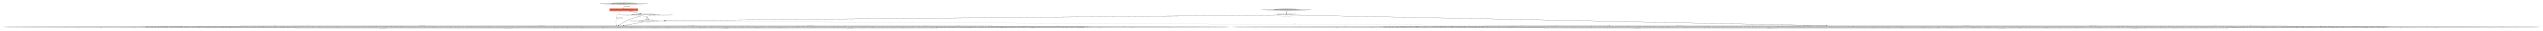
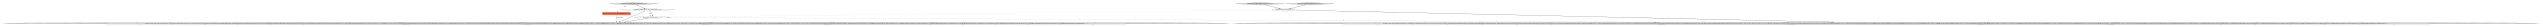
  digraph {
    fontname=Merriweather
    node [fillcolor=lightgray fontname=Merriweather shape=diamond style=filled]
    edge [fontname=Merriweather style=bold]
    n1 [fillcolor=white label="cannotVectorize()@@@4@@@['1', '1', '0']"]
    n2 [label="testQuery(\"SELECT dim2, AVG(m2) FROM (SELECT * FROM foo AS t1 INNER JOIN foo AS t2 ON t1.m1 = t2.m1) AS t3 GROUP BY dim2\",queryContext,ImmutableList.of(GroupByQuery.builder().setDataSource(join(new TableDataSource(CalciteTests.DATASOURCE1),new QueryDataSource(newScanQueryBuilder().dataSource(CalciteTests.DATASOURCE1).intervals(querySegmentSpec(Filtration.eternity())).columns(ImmutableList.of(\"m1\")).resultFormat(ScanQuery.ResultFormat.RESULT_FORMAT_COMPACTED_LIST).context(QUERY_CONTEXT_DEFAULT).build().withOverriddenContext(queryContext)),\"j0.\",equalsCondition(DruidExpression.fromColumn(\"m1\"),DruidExpression.fromColumn(\"j0.m1\")),JoinType.INNER)).setInterval(querySegmentSpec(Filtration.eternity())).setDimensions(new DefaultDimensionSpec(\"dim2\",\"d0\",ValueType.STRING)).setGranularity(Granularities.ALL).setAggregatorSpecs(useDefault? aggregators(new DoubleSumAggregatorFactory(\"a0:sum\",\"m2\"),new CountAggregatorFactory(\"a0:count\")): aggregators(new DoubleSumAggregatorFactory(\"a0:sum\",\"m2\"),new FilteredAggregatorFactory(new CountAggregatorFactory(\"a0:count\"),not(selector(\"m2\",null,null))))).setPostAggregatorSpecs(ImmutableList.of(new ArithmeticPostAggregator(\"a0\",\"quotient\",ImmutableList.of(new FieldAccessPostAggregator(null,\"a0:sum\"),new FieldAccessPostAggregator(null,\"a0:count\"))))).setContext(QUERY_CONTEXT_DEFAULT).build().withOverriddenContext(queryContext)),NullHandling.sqlCompatible()? ImmutableList.of(new Object((((edu.fdu.CPPDG.tinypdg.pe.ExpressionInfo@a3ed72,new Object((((edu.fdu.CPPDG.tinypdg.pe.ExpressionInfo@a3ed77,new Object((((edu.fdu.CPPDG.tinypdg.pe.ExpressionInfo@a3ed7c,new Object((((edu.fdu.CPPDG.tinypdg.pe.ExpressionInfo@a3ed81): ImmutableList.of(new Object((((edu.fdu.CPPDG.tinypdg.pe.ExpressionInfo@a3ed89,new Object((((edu.fdu.CPPDG.tinypdg.pe.ExpressionInfo@a3ed8e,new Object((((edu.fdu.CPPDG.tinypdg.pe.ExpressionInfo@a3ed93))@@@6@@@['0', '1', '0']" shape=ellipse]
    n3 [label="testQuery(\"SELECT dim2, AVG(m2) FROM (SELECT * FROM foo AS t1 INNER JOIN foo AS t2 ON t1.m1 = t2.m1 LIMIT 10) AS t3 GROUP BY dim2\",ImmutableList.of(GroupByQuery.builder().setDataSource(newScanQueryBuilder().dataSource(join(new TableDataSource(CalciteTests.DATASOURCE1),new QueryDataSource(newScanQueryBuilder().dataSource(CalciteTests.DATASOURCE1).intervals(querySegmentSpec(Filtration.eternity())).columns(ImmutableList.of(\"m1\")).resultFormat(ScanQuery.ResultFormat.RESULT_FORMAT_COMPACTED_LIST).context(QUERY_CONTEXT_DEFAULT).build()),\"j0.\",equalsCondition(DruidExpression.fromColumn(\"m1\"),DruidExpression.fromColumn(\"j0.m1\")),JoinType.INNER)).intervals(querySegmentSpec(Filtration.eternity())).limit(10).columns(\"__time\",\"cnt\",\"dim1\",\"dim2\",\"dim3\",\"j0.m1\",\"m1\",\"m2\",\"unique_dim1\").context(QUERY_CONTEXT_DEFAULT).build()).setInterval(querySegmentSpec(Filtration.eternity())).setDimensions(new DefaultDimensionSpec(\"dim2\",\"d0\",ValueType.STRING)).setGranularity(Granularities.ALL).setAggregatorSpecs(useDefault? aggregators(new DoubleSumAggregatorFactory(\"a0:sum\",\"m2\"),new CountAggregatorFactory(\"a0:count\")): aggregators(new DoubleSumAggregatorFactory(\"a0:sum\",\"m2\"),new FilteredAggregatorFactory(new CountAggregatorFactory(\"a0:count\"),not(selector(\"m2\",null,null))))).setPostAggregatorSpecs(ImmutableList.of(new ArithmeticPostAggregator(\"a0\",\"quotient\",ImmutableList.of(new FieldAccessPostAggregator(null,\"a0:sum\"),new FieldAccessPostAggregator(null,\"a0:count\"))))).setContext(QUERY_CONTEXT_DEFAULT).build()),NullHandling.sqlCompatible()? ImmutableList.of(new Object((((edu.fdu.CPPDG.tinypdg.pe.ExpressionInfo@a3ee55,new Object((((edu.fdu.CPPDG.tinypdg.pe.ExpressionInfo@a3ee5a,new Object((((edu.fdu.CPPDG.tinypdg.pe.ExpressionInfo@a3ee5f,new Object((((edu.fdu.CPPDG.tinypdg.pe.ExpressionInfo@a3ee64): ImmutableList.of(new Object((((edu.fdu.CPPDG.tinypdg.pe.ExpressionInfo@a3ee6c,new Object((((edu.fdu.CPPDG.tinypdg.pe.ExpressionInfo@a3ee71,new Object((((edu.fdu.CPPDG.tinypdg.pe.ExpressionInfo@a3ee76))@@@4@@@['0', '0', '1']" shape=ellipse]
    n4 [fillcolor=white label="cannotVectorize()@@@3@@@['1', '0', '1']" shape=ellipse]
    n5 [label="testJoinOuterGroupByAndSubqueryHasLimit['0', '0', '1']"]
+   n6 [label="testJoinOuterGroupByAndSubqueryNoLimit['1', '0', '0']"]
    n7 [fillcolor=tomato label="Map<String,Object> queryContext@@@2@@@['0', '1', '0']" shape=box]
    n8 [fillcolor=white label="!isRewriteJoinToFilter(queryContext)@@@3@@@['0', '1', '0']"]
    n9 [label="testJoinOuterGroupByAndSubqueryNoLimit['0', '1', '0']"]
    n1 -> n2
    n1 -> n3 [label=0 style=dashed]
-   n4 -> n1
+   n4 -> n1 [style=dotted]
    n4 -> n3
    n5 -> n4
+   n6 -> n4
    n7 -> n2 [label=queryContext style=solid]
    n8 -> n1 [label=true style=dotted]
    n8 -> n1
    n8 -> n2
-   n9 -> n7 [label=queryContext style=dotted]
-   n7 -> n8
+   n9 -> n7 [label=true style=dotted]
+   n9 -> n8
  }
